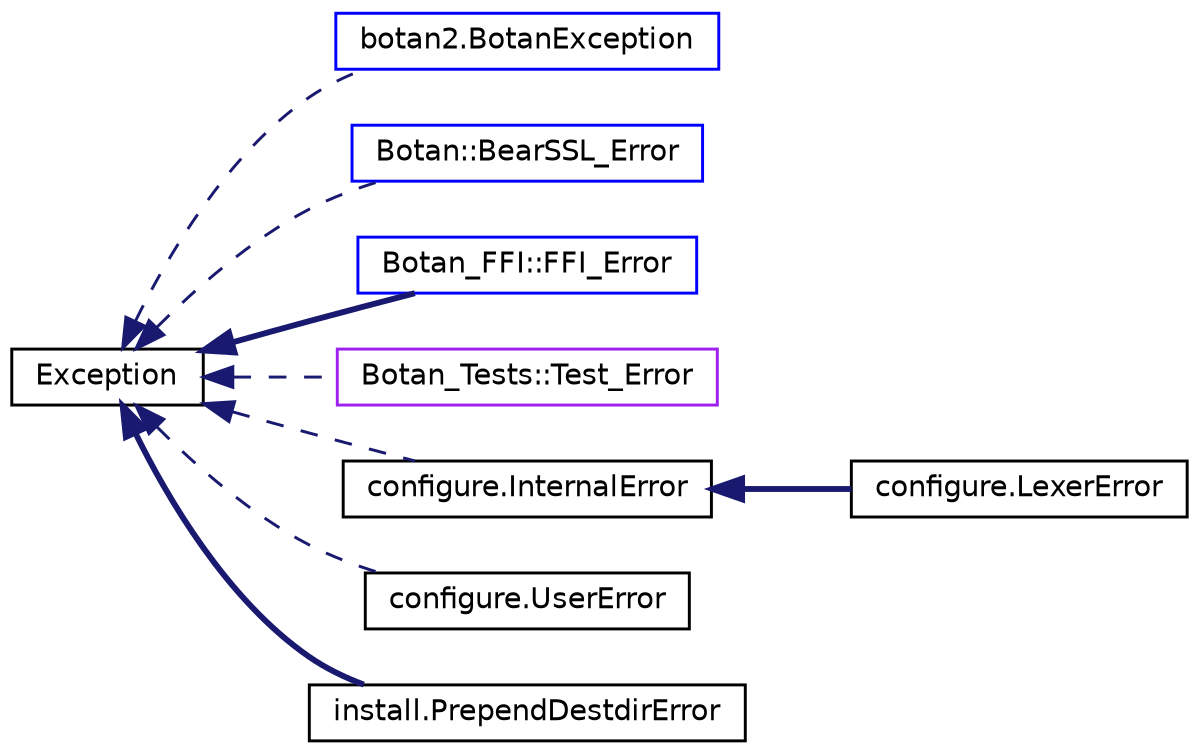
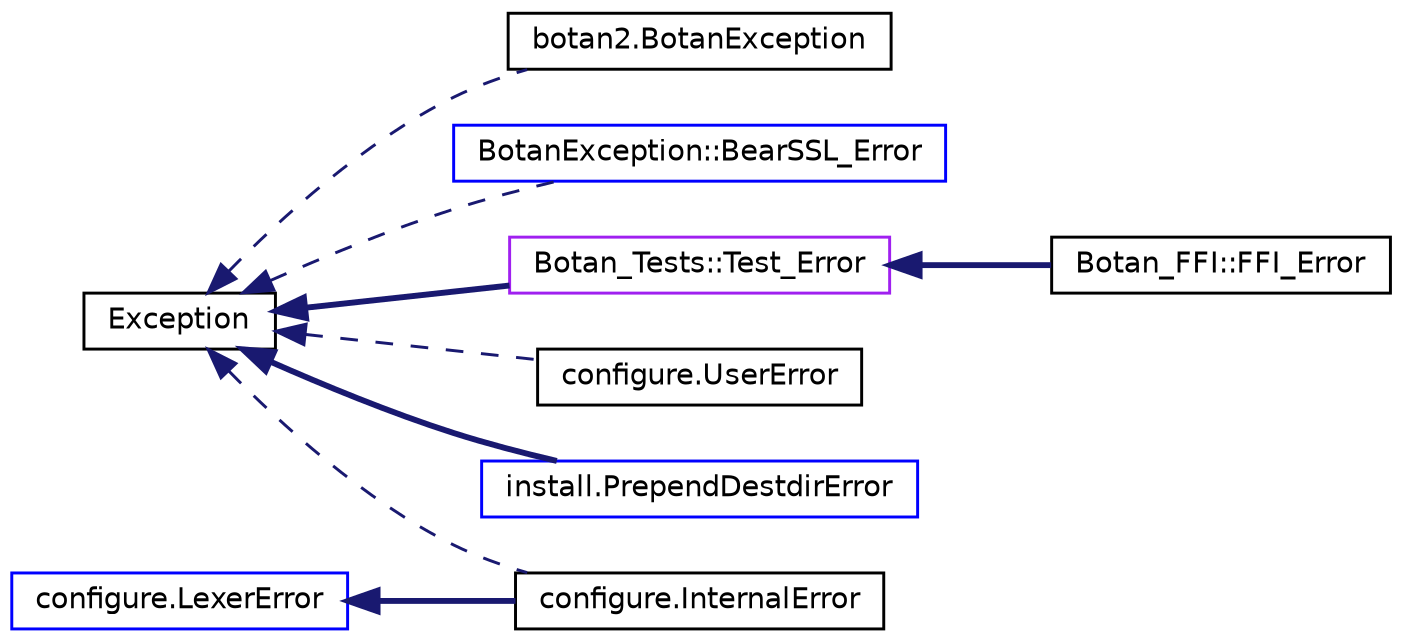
  digraph {
    rankdir=LR
    node [color=black fillcolor=white fontname=Helvetica fontsize=10 shape=record style=filled]
    edge [color=midnightblue dir=back fontname=Helvetica fontsize=10 labelfontname=Helvetica labelfontsize=10 style=dashed]
    n1 [height=0.2 label=Exception width=0.4]
-   n2 [color=blue height=0.2 label="botan2.BotanException" width=0.4]
-   n3 [color=blue height=0.2 label="Botan::BearSSL_Error" width=0.4]
-   n4 [color=blue height=0.2 label="Botan_FFI::FFI_Error" width=0.4]
+   n2 [height=0.2 label="botan2.BotanException" width=0.4]
+   n3 [color=blue height=0.2 label="BotanException::BearSSL_Error" width=0.4]
+   n4 [height=0.2 label="Botan_FFI::FFI_Error" width=0.4]
    n5 [color=purple height=0.2 label="Botan_Tests::Test_Error" width=0.4]
    n6 [height=0.2 label="configure.InternalError" width=0.4]
    n7 [height=0.2 label="configure.UserError" width=0.4]
-   n8 [height=0.2 label="install.PrependDestdirError" width=0.4]
-   n9 [height=0.2 label="configure.LexerError" width=0.4]
+   n8 [color=blue height=0.2 label="install.PrependDestdirError" width=0.4]
+   n9 [color=blue height=0.2 label="configure.LexerError" width=0.4]
    n1 -> n2
    n1 -> n3
-   n1 -> n4 [style=bold]
-   n1 -> n5
+   n5 -> n4 [style=bold]
+   n1 -> n5 [style=bold]
    n1 -> n6
    n1 -> n7
    n1 -> n8 [style=bold]
-   n6 -> n9 [style=bold]
+   n9 -> n6 [style=bold]
  }
